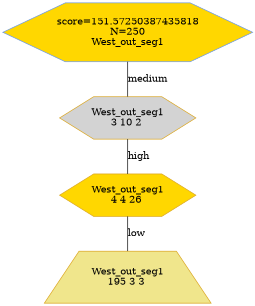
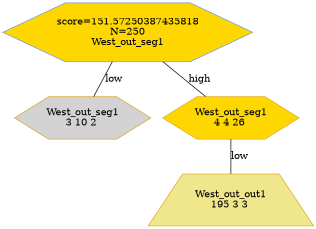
  digraph {
    node [color=goldenrod fillcolor=gold shape=hexagon style=filled]
    edge [dir=none]
    n1 [color=cornflowerblue label="score=151.57250387435818\nN=250\nWest_out_seg1"]
-   n2 [fillcolor=khaki label="West_out_seg1\n195 3 3 " shape=trapezium]
+   n2 [fillcolor=khaki label="West_out_out1\n195 3 3 " shape=trapezium]
    n3 [fillcolor=lightgrey label="West_out_seg1\n3 10 2 "]
    n4 [label="West_out_seg1\n4 4 26 "]
    subgraph sub_1 {
      rank=same
      n1
    }
    subgraph sub_2 {
      rank=same
      n2
    }
    subgraph sub_3 {
      rank=same
      n3
    }
    subgraph sub_4 {
      rank=same
      n4
    }
-   n1 -> n3 [label=medium]
-   n3 -> n4 [label=high]
+   n1 -> n3 [label=low]
+   n1 -> n4 [label=high]
    n4 -> n2 [label=low]
  }
